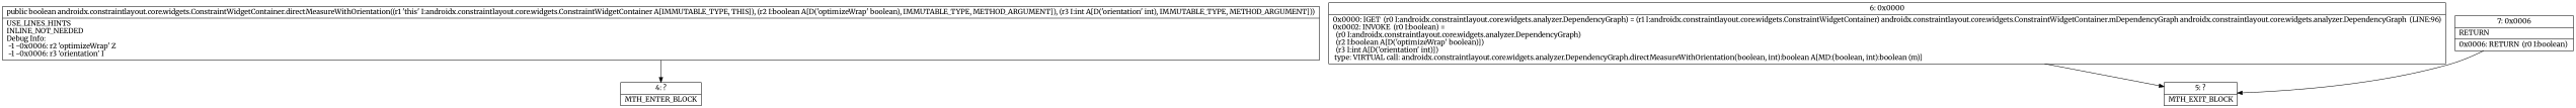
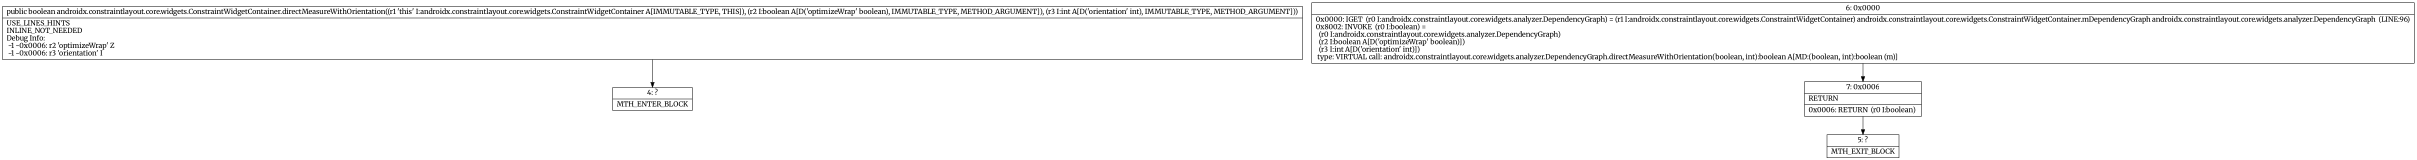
  digraph {
    fontname=Merriweather
    node [fontname=Merriweather shape=record]
    edge [fontname=Merriweather]
    n1 [label="{4\:\ ?|MTH_ENTER_BLOCK\l}"]
-   n2 [label="{6\:\ 0x0000|0x0000: IGET  (r0 I:androidx.constraintlayout.core.widgets.analyzer.DependencyGraph) = (r1 I:androidx.constraintlayout.core.widgets.ConstraintWidgetContainer) androidx.constraintlayout.core.widgets.ConstraintWidgetContainer.mDependencyGraph androidx.constraintlayout.core.widgets.analyzer.DependencyGraph  (LINE:96)\l0x0002: INVOKE  (r0 I:boolean) = \l  (r0 I:androidx.constraintlayout.core.widgets.analyzer.DependencyGraph)\l  (r2 I:boolean A[D('optimizeWrap' boolean)])\l  (r3 I:int A[D('orientation' int)])\l type: VIRTUAL call: androidx.constraintlayout.core.widgets.analyzer.DependencyGraph.directMeasureWithOrientation(boolean, int):boolean A[MD:(boolean, int):boolean (m)]\l}"]
+   n2 [label="{6\:\ 0x0000|0x0000: IGET  (r0 I:androidx.constraintlayout.core.widgets.analyzer.DependencyGraph) = (r1 I:androidx.constraintlayout.core.widgets.ConstraintWidgetContainer) androidx.constraintlayout.core.widgets.ConstraintWidgetContainer.mDependencyGraph androidx.constraintlayout.core.widgets.analyzer.DependencyGraph  (LINE:96)\l0x8002: INVOKE  (r0 I:boolean) = \l  (r0 I:androidx.constraintlayout.core.widgets.analyzer.DependencyGraph)\l  (r2 I:boolean A[D('optimizeWrap' boolean)])\l  (r3 I:int A[D('orientation' int)])\l type: VIRTUAL call: androidx.constraintlayout.core.widgets.analyzer.DependencyGraph.directMeasureWithOrientation(boolean, int):boolean A[MD:(boolean, int):boolean (m)]\l}"]
    n3 [label="{7\:\ 0x0006|RETURN\l|0x0006: RETURN  (r0 I:boolean) \l}"]
    n4 [label="{5\:\ ?|MTH_EXIT_BLOCK\l}"]
    n5 [label="{public boolean androidx.constraintlayout.core.widgets.ConstraintWidgetContainer.directMeasureWithOrientation((r1 'this' I:androidx.constraintlayout.core.widgets.ConstraintWidgetContainer A[IMMUTABLE_TYPE, THIS]), (r2 I:boolean A[D('optimizeWrap' boolean), IMMUTABLE_TYPE, METHOD_ARGUMENT]), (r3 I:int A[D('orientation' int), IMMUTABLE_TYPE, METHOD_ARGUMENT]))  | USE_LINES_HINTS\lINLINE_NOT_NEEDED\lDebug Info:\l  \-1 \-0x0006: r2 'optimizeWrap' Z\l  \-1 \-0x0006: r3 'orientation' I\l}"]
-   n2 -> n4
+   n2 -> n3
    n3 -> n4
    n5 -> n1
  }
